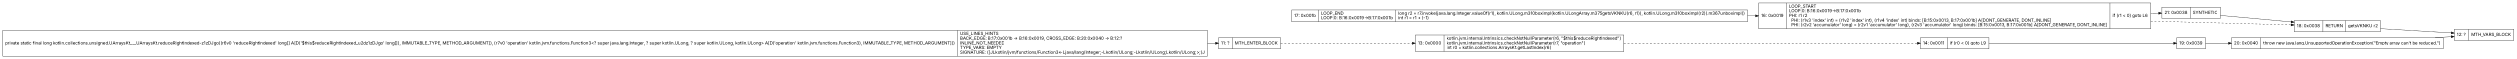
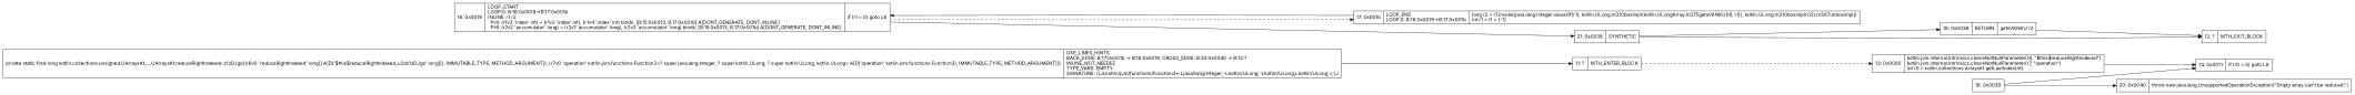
  digraph {
    fontname=Inter
    rankdir=LR
    node [fontname=Inter shape=record]
    edge [fontname=Inter]
    n1 [label="{11\:\ ?|MTH_ENTER_BLOCK\l}"]
    n2 [label="{13\:\ 0x0000|kotlin.jvm.internal.Intrinsics.checkNotNullParameter(r6, \"$this$reduceRightIndexed\")\lkotlin.jvm.internal.Intrinsics.checkNotNullParameter(r7, \"operation\")\lint r0 = kotlin.collections.ArraysKt.getLastIndex(r6)\l}"]
    n3 [label="{14\:\ 0x0011|if (r0 \< 0) goto L9\l}"]
    n4 [label="{19\:\ 0x0039}"]
    n5 [label="{20\:\ 0x0040|throw new java.lang.UnsupportedOperationException(\"Empty array can't be reduced.\")\l}"]
-   n6 [label="{16\:\ 0x0019|LOOP_START\lLOOP:0: B:16:0x0019\-\>B:17:0x001b\lPHI: r1 r2 \l  PHI: (r1v3 'index' int) = (r1v2 'index' int), (r1v4 'index' int) binds: [B:15:0x0013, B:17:0x001b] A[DONT_GENERATE, DONT_INLINE]\l  PHI: (r2v2 'accumulator' long) = (r2v1 'accumulator' long), (r2v3 'accumulator' long) binds: [B:15:0x0013, B:17:0x001b] A[DONT_GENERATE, DONT_INLINE]\l|if (r1 \< 0) goto L6\l}"]
+   n6 [label="{16\:\ 0x0019|LOOP_START\lLOOP:0: B:16:0x0019\-\>B:17:0x001b\lINLINE: r1 r2 \l  PHI: (r1v3 'index' int) = (r1v2 'index' int), (r1v4 'index' int) binds: [B:15:0x0013, B:17:0x001b] A[DONT_GENERATE, DONT_INLINE]\l  PHI: (r2v2 'accumulator' long) = (r2v1 'accumulator' long), (r2v3 'accumulator' long) binds: [B:15:0x0013, B:17:0x001b] A[DONT_GENERATE, DONT_INLINE]\l|if (r1 \< 0) goto L6\l}"]
    n7 [label="{17\:\ 0x001b|LOOP_END\lLOOP:0: B:16:0x0019\-\>B:17:0x001b\l|long r2 = r7.invoke(java.lang.Integer.valueOf(r1), kotlin.ULong.m310boximpl(kotlin.ULongArray.m375getsVKNKU(r6, r1)), kotlin.ULong.m310boximpl(r2)).m367unboximpl()\lint r1 = r1 + (\-1)\l}"]
    n8 [label="{21\:\ 0x0038|SYNTHETIC\l}"]
    n9 [label="{18\:\ 0x0038|RETURN\l|getsVKNKU r2\l}"]
-   n10 [label="{12\:\ ?|MTH_VARS_BLOCK\l}"]
+   n10 [label="{12\:\ ?|MTH_EXIT_BLOCK\l}"]
    n11 [label="{private static final long kotlin.collections.unsigned.UArraysKt___UArraysKt.reduceRightIndexed\-z1zDJgo((r6v0 'reduceRightIndexed' long[] A[D('$this$reduceRightIndexed_u2dz1zDJgo' long[]), IMMUTABLE_TYPE, METHOD_ARGUMENT]), (r7v0 'operation' kotlin.jvm.functions.Function3\<? super java.lang.Integer, ? super kotlin.ULong, ? super kotlin.ULong, kotlin.ULong\> A[D('operation' kotlin.jvm.functions.Function3), IMMUTABLE_TYPE, METHOD_ARGUMENT]))  | USE_LINES_HINTS\lBACK_EDGE: B:17:0x001b \-\> B:16:0x0019, CROSS_EDGE: B:20:0x0040 \-\> B:12:?\lINLINE_NOT_NEEDED\lTYPE_VARS: EMPTY\lSIGNATURE: ([JLkotlin\/jvm\/functions\/Function3\<\-Ljava\/lang\/Integer;\-Lkotlin\/ULong;\-Lkotlin\/ULong;Lkotlin\/ULong;\>;)J\l}"]
    n1 -> n2 [style=dashed]
-   n2 -> n3 [style=dashed]
-   n3 -> n4
+   n2 -> n3
+   n4 -> n3
    n4 -> n5
-   n5 -> n10
-   n6 -> n9 [style=dashed]
+   n8 -> n10
+   n6 -> n7 [style=dashed]
    n6 -> n8
    n7 -> n6
    n8 -> n9
    n9 -> n10
    n11 -> n1
  }
